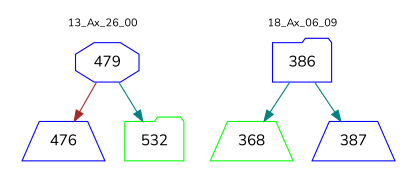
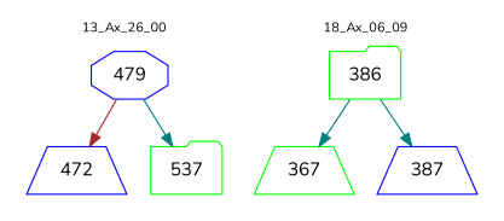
  digraph {
    fontname=Nunito
    node [color=blue fontname=Nunito shape=trapezium]
    edge [color=teal fontname=Nunito]
    n1 [label=479 shape=octagon]
-   n2 [label=476]
-   n3 [color=green label=532 shape=folder]
-   n4 [label=386 shape=folder]
-   n5 [color=green label=368]
+   n2 [label=472]
+   n3 [color=green label=537 shape=folder]
+   n4 [color=green label=386 shape=folder]
+   n5 [color=green label=367]
    n6 [label=387]
    subgraph cluster_1 {
      color=white
      fontsize=10
      label="13_Ax_26_00"
      n1
      n2
      n3
    }
    subgraph cluster_2 {
      color=white
      fontsize=10
      label="18_Ax_06_09"
      n4
      n5
      n6
    }
    n1 -> n2 [color=brown]
    n1 -> n3
    n4 -> n5
    n4 -> n6
  }
